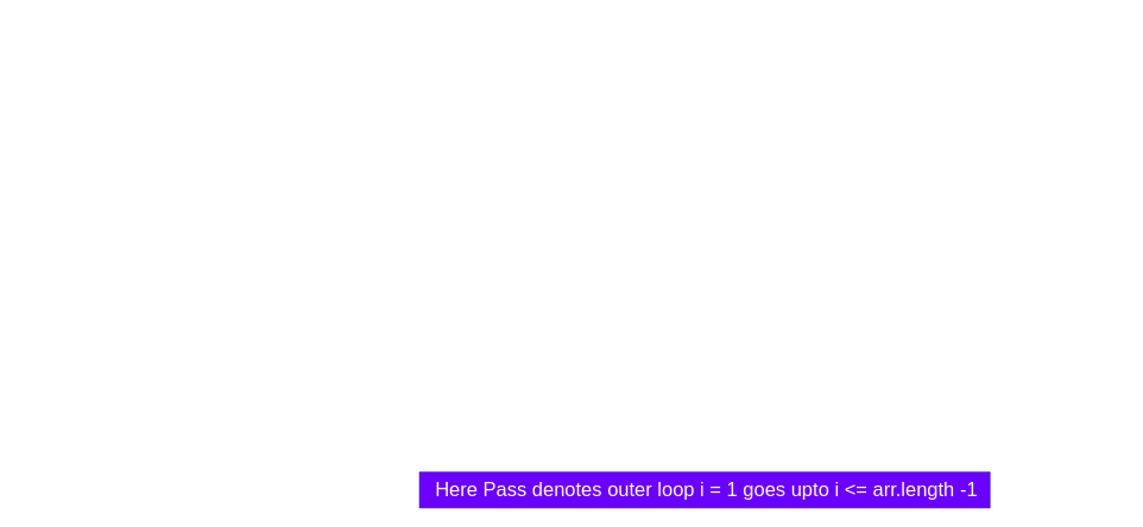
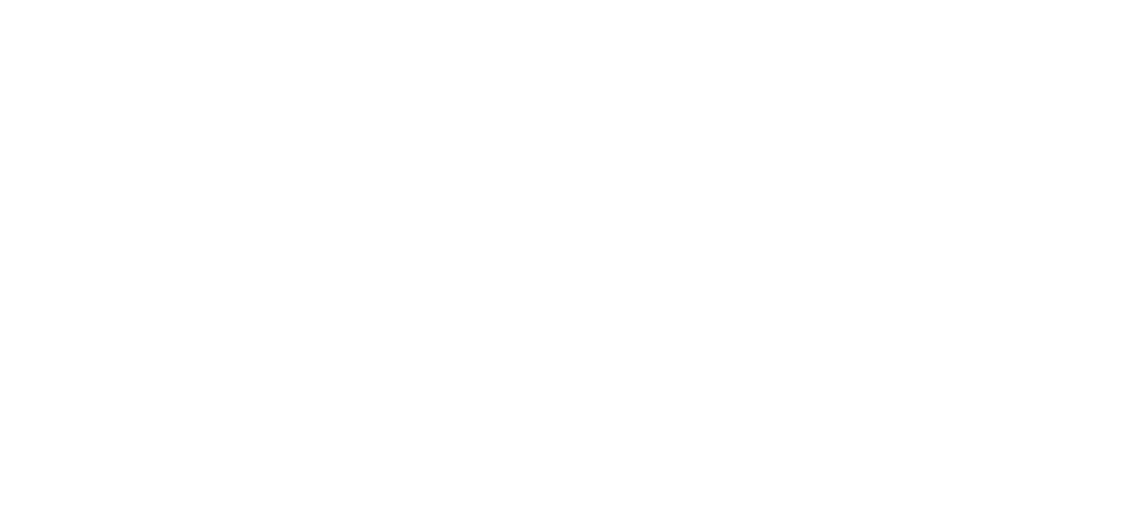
  <mxCell id="0" />
  <mxCell id="1" parent="0" />
  <mxCell id="2" value="" style="shape=image;verticalLabelPosition=bottom;labelBackgroundColor=default;verticalAlign=top;aspect=fixed;imageAspect=0;image=https://favtutor.com/resources/images/uploads/mceu_61632030011682402256084.png;" vertex="1" parent="1"><mxGeometry x="550" width="709.9" height="400" as="geometry" y="20" /></mxCell>
- <mxCell id="3" value="&amp;nbsp;&lt;font style=&quot;font-size: 22px;&quot;&gt;Here Pass &lt;font style=&quot;font-size: 22px;&quot;&gt;denotes&lt;/font&gt; outer loop i = 1 goes upto i &amp;lt;= arr.length -1&lt;/font&gt;" style="text;html=1;align=center;verticalAlign=middle;resizable=0;points=[];autosize=1;strokeColor=#3700CC;fillColor=#6a00ff;fontColor=#ffffff;" vertex="1" parent="1"><mxGeometry x="470" y="530" width="640" height="40" as="geometry" /></mxCell>
  <mxCell id="4" value="" style="shape=image;verticalLabelPosition=bottom;labelBackgroundColor=default;verticalAlign=top;aspect=fixed;imageAspect=0;image=https://miro.medium.com/v2/resize:fit:401/1*7seGXJi3te9beNfpAvFXEQ.gif;" vertex="1" parent="1"><mxGeometry x="20" width="520" height="182.84" as="geometry" y="20" /></mxCell>
